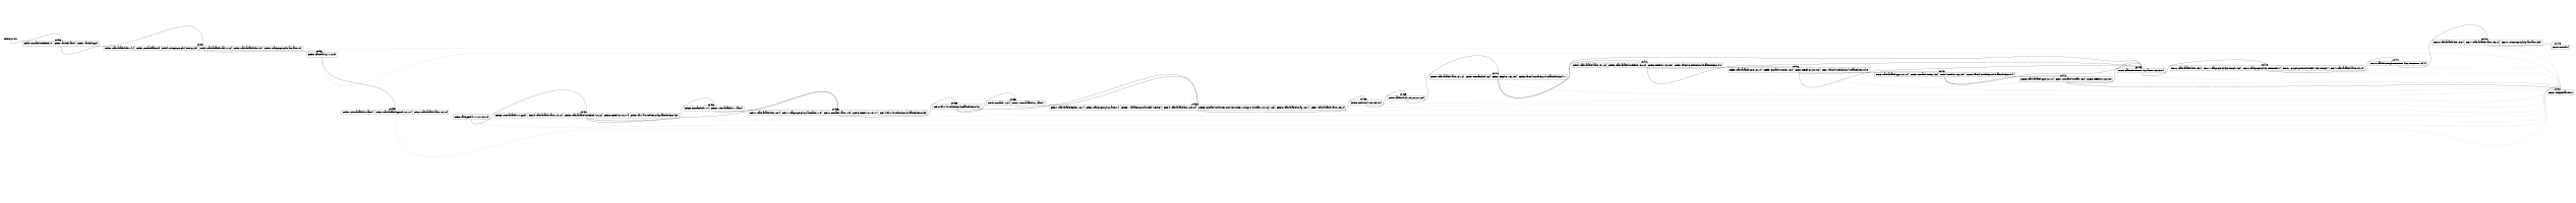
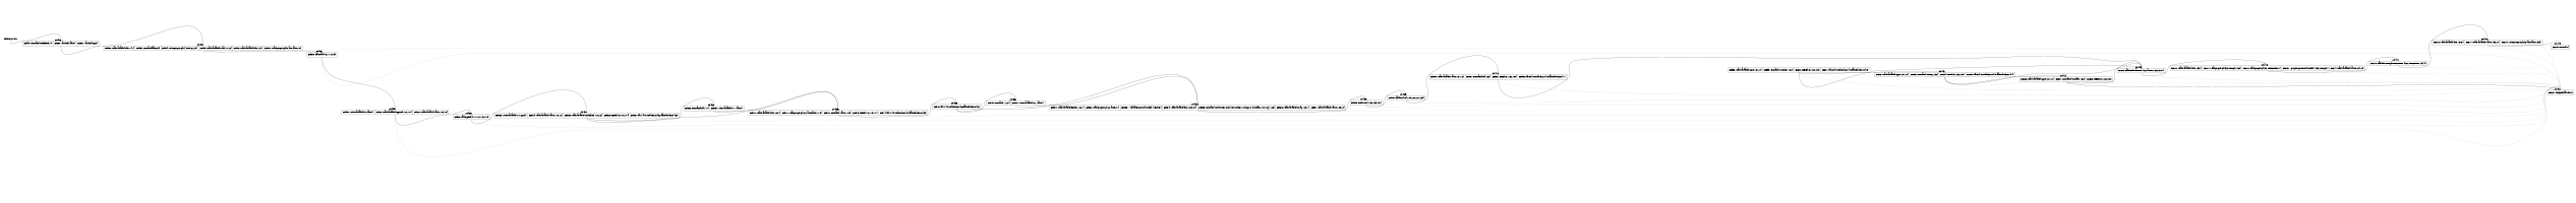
  digraph {
    rankdir=LR
    node [shape=record]
    edge [headport=n tailport=s]
    n1 [label=BB_entry7790 shape=none]
    n2 [label="{68549: constant[undefined,v1]|68550: vardecl['value']|68551: vardecl['type']}"]
    n3 [label="{68552: read-variable['this',v4,-]|68553: constant[false,v3]|68554: write-property[v4,'isDirty',v3]*|68555: read-variable['read',v7,v6]|68556: read-variable['this',v9,-]|68557: read-property[v9,'attrValue',v8]}"]
    n4 [label="{68558: call-read [v6,v7,v8,v5]}"]
    n5 [label="{68620: exceptional-return}"]
    n6 [label="{68559: write-variable[v5,'value']*|68560: read-variable['typeOf',v12,v11]|68561: read-variable['value',v13,v2]}"]
    n7 [label="{68562: call-typeOf [v11,v12,v13,v10]}"]
    n8 [label="{68563: write-variable[v10,'type']*|68564: read-variable['value',v15,v2]|68565: read-variable['undefined',v16,v2]|68566: ===[v15,v16,v14]|68567: if[v14](true-block:20462,false-block:20463)}"]
    n9 [label="{68568: constant[null,v17]|68569: write-variable[v17,'value']*}"]
    n10 [label="{68570: read-variable['this',v20,-]|68571: read-property[v20,'attrName',v18]|68572: constant[\"value\",v19]|68573: ===[v18,v19,v17]|68574: if[v17](true-block:20464,false-block:20465)}"]
    n11 [label="{68578: if[v17](true-block:20466,false-block:20467)}"]
    n12 [label="{68579: constant[\"\",v21]|68580: write-variable[v21,'value']*}"]
    n13 [label="{68581: read-variable['Ember',v22,-]|68582: read-property[v22,'assert',-]|68583: \<variable-non-null-undef\>['Ember']|68584: read-variable['fmt',v25,v24]|68585: constant[\"Attributes must be numbers, strings or booleans, not %@\",v26]|68586: read-variable['Array',v28,-]|68587: read-variable['value',v29,v2]}"]
    n14 [label="{68588: construct [-,v28,v29,v27]}"]
    n15 [label="{68589: call-fmt [v24,v25,v26,v27,v23]}"]
    n16 [label="{68590: read-variable['value',v31,v2]|68591: constant[null,v32]|68592: ===[v31,v32,v30]|68593: if[v30](true-block:20475,false-block:20471)}"]
    n17 [label="{68609: call-Ember.assert [v22,'assert',v23,v30,-]*}"]
-   n18 [label="{68594: read-variable['value',v31,v2]|68595: read-variable['undefined',v32,v2]|68596: ===[v31,v32,v30]|68597: if[v30](true-block:20475,false-block:20472)}"]
    n19 [label="{68610: read-variable['this',v33,-]|68611: read-property[v33,'_morph',v32]|68612: read-property[v32,'setContent',-]|68613: \<property-non-null-undef\>[v33,'_morph']|68614: read-variable['value',v34,v2]}"]
    n20 [label="{68598: read-variable['type',v31,v2]|68599: constant[\"number\",v32]|68600: ===[v31,v32,v30]|68601: if[v30](true-block:20475,false-block:20473)}"]
    n21 [label="{68615: call-this._morph.setContent [v32,'setContent',v34,-]*}"]
    n22 [label="{68602: read-variable['type',v31,v2]|68603: constant[\"string\",v32]|68604: ===[v31,v32,v30]|68605: if[v30](true-block:20475,false-block:20474)}"]
    n23 [label="{68606: read-variable['type',v31,v2]|68607: constant[\"boolean\",v32]|68608: ===[v31,v32,v30]}"]
    n24 [label="{68616: read-variable['this',v36,-]|68617: read-variable['value',v35,v2]|68618: write-property[v36,'lastValue',v35]*}"]
    n25 [label="{68619: return[v1]}"]
    n1 -> n2 [headlabel="    20456"]
    n2 -> n3 [headlabel="      20457"]
    n3 -> n4 [headlabel="      20458"]
    n3 -> n5 [color=gray headlabel="      20480"]
    n4 -> n5 [color=gray]
    n4 -> n6 [headlabel="      20459"]
    n6 -> n5 [color=gray]
+   n6 -> n7 [headlabel="      20460"]
    n7 -> n5 [color=gray]
    n7 -> n8 [headlabel="      20461"]
    n8 -> n5 [color=gray]
    n8 -> n9 [headlabel="      20462"]
    n8 -> n10 [headlabel="      20463"]
    n9 -> n10
    n10 -> n5 [color=gray]
    n10 -> n11 [headlabel="      20465"]
    n11 -> n12 [headlabel="      20466"]
    n11 -> n13 [headlabel="      20467"]
    n12 -> n13
    n13 -> n5 [color=gray]
    n13 -> n14 [headlabel="      20468"]
    n14 -> n5 [color=gray]
    n14 -> n15 [headlabel="      20469"]
    n15 -> n5 [color=gray]
    n15 -> n16 [headlabel="      20470"]
    n16 -> n5 [color=gray]
    n16 -> n17 [headlabel="      20475"]
-   n16 -> n18 [headlabel="      20471"]
    n17 -> n5 [color=gray]
    n17 -> n19 [headlabel="      20476"]
-   n18 -> n17
-   n18 -> n20 [headlabel="      20472"]
    n19 -> n5 [color=gray]
    n19 -> n21 [headlabel="      20477"]
    n20 -> n5 [color=gray]
    n20 -> n17
    n20 -> n22 [headlabel="      20473"]
    n21 -> n5 [color=gray]
    n21 -> n24 [headlabel="      20478"]
    n22 -> n5 [color=gray]
    n22 -> n17
    n22 -> n23 [headlabel="      20474"]
    n23 -> n5 [color=black]
    n23 -> n17
    n24 -> n5 [color=gray]
    n24 -> n25 [headlabel="      20479"]
  }
